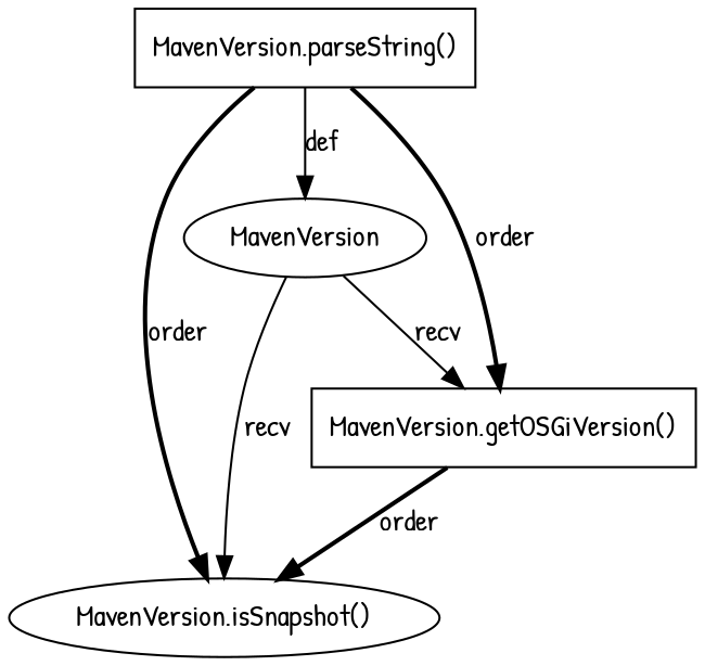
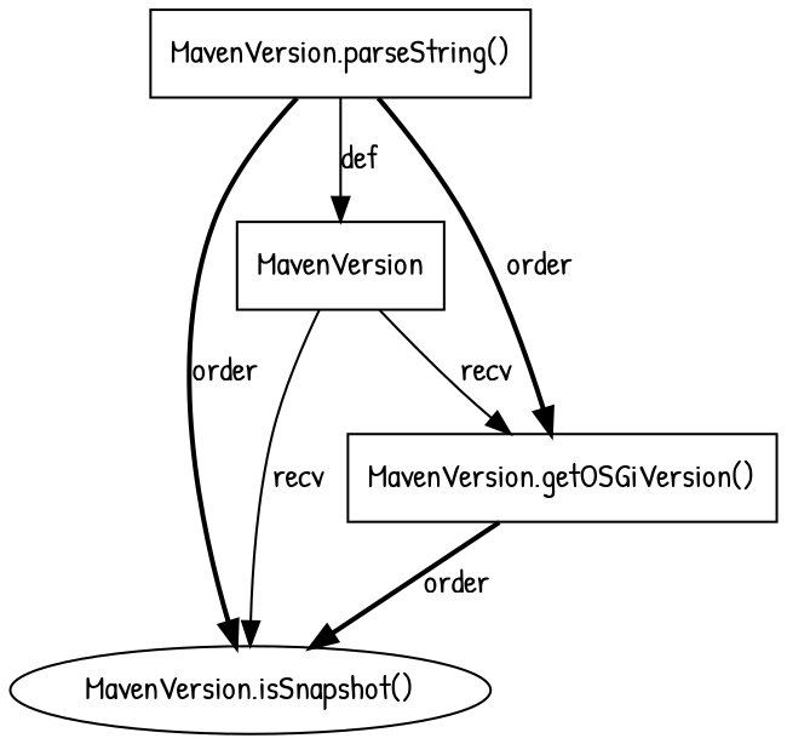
  digraph {
    fontname="Patrick Hand"
    node [fontname="Patrick Hand" shape=ellipse]
    edge [fontname="Patrick Hand" style=solid]
    n1 [label="MavenVersion.isSnapshot()"]
-   n2 [label=MavenVersion]
+   n2 [label=MavenVersion shape=box]
    n3 [label="MavenVersion.getOSGiVersion()" shape=box]
    n4 [label="MavenVersion.parseString()" shape=box]
    n2 -> n1 [label=recv]
    n2 -> n3 [label=recv]
    n3 -> n1 [label=order style=bold]
    n4 -> n1 [label=order style=bold]
    n4 -> n2 [label=def]
    n4 -> n3 [label=order style=bold]
  }
